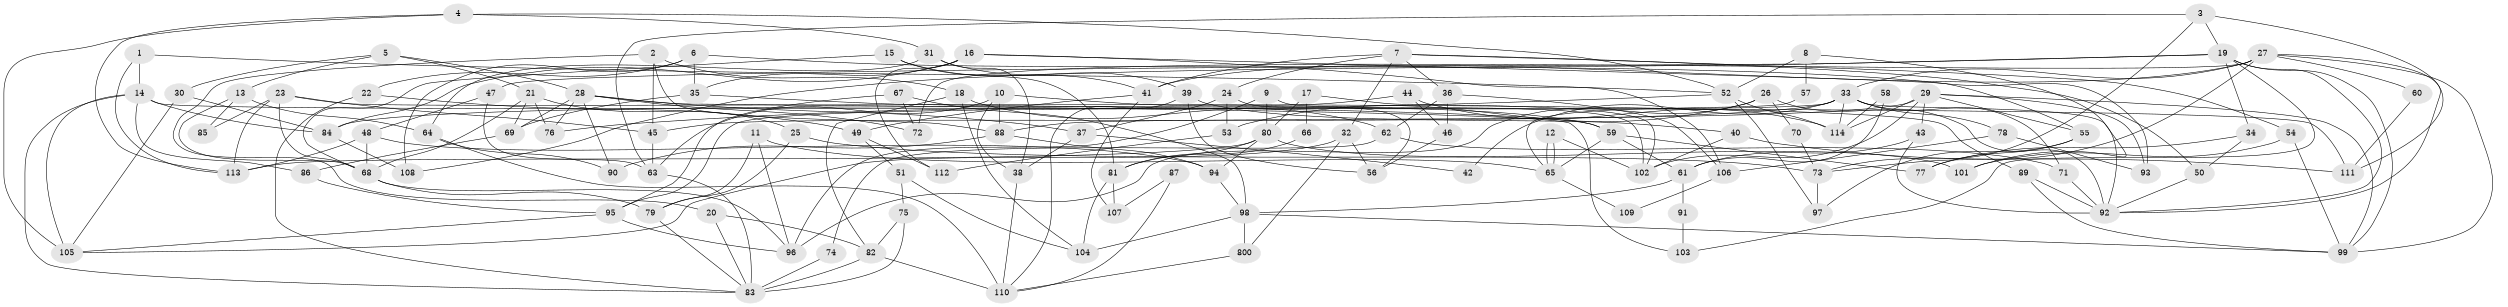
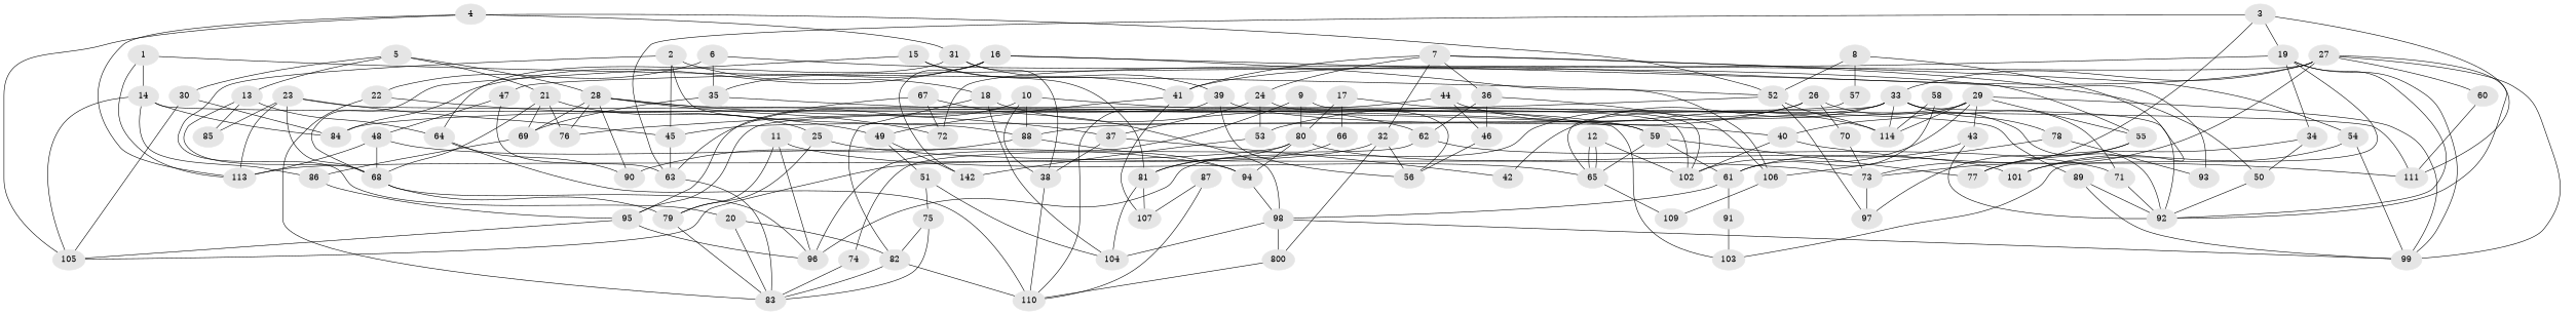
  graph {
    node [color=gray90 style=filled]
    1
    14
    52
    113
    111
    105
    83
    84
    86
    76
    114
    97
    2
    18
    20
    45
    88
    62
    82
    104
    63
    90
    94
    3
    19
    73
-   108
    34
    47
    92
    99
    103
    4
    31
    38
    64
    39
    5
    13
    21
    28
    30
    68
    85
    25
    69
    37
    72
    6
    22
    35
    93
    49
    59
    7
    24
    32
    36
    41
    50
    54
    53
    56
    n64 [label=800]
    106
    46
    107
    101
    8
    57
    65
    9
    80
    96
    102
    81
    10
    110
    77
    61
    11
    79
    109
    12
    95
    15
    16
    55
-   112
+   112 [label=142]
    17
    66
    71
    74
    48
    51
    23
    89
    42
    26
    70
    27
    33
    60
    78
    29
    40
    43
    91
    98
    44
    75
    58
    67
    87
    1 -- 14
    1 -- 52
    1 -- 113
    14 -- 111
    14 -- 105
-   14 -- 83
    14 -- 84
    14 -- 86
    52 -- 76
    52 -- 114
    52 -- 97
-   84 -- 108
    86 -- 95
    2 -- 18
    2 -- 20
    2 -- 45
    2 -- 88
    18 -- 62
    18 -- 82
    18 -- 104
    20 -- 83
    20 -- 82
    45 -- 63
    88 -- 90
    88 -- 94
    62 -- 71
    62 -- 74
    82 -- 83
    82 -- 110
    63 -- 83
    94 -- 98
    3 -- 111
    3 -- 63
    3 -- 19
    3 -- 73
-   19 -- 108
    19 -- 34
    19 -- 47
    19 -- 92
    19 -- 99
    19 -- 103
    73 -- 97
    34 -- 50
    34 -- 77
    47 -- 63
    47 -- 48
    4 -- 52
    4 -- 113
    4 -- 105
    4 -- 31
    31 -- 38
    31 -- 64
    31 -- 39
    38 -- 110
    64 -- 90
    64 -- 110
    39 -- 56
    39 -- 110
    39 -- 40
    5 -- 13
    5 -- 21
    5 -- 28
    5 -- 30
    13 -- 64
    13 -- 68
    13 -- 85
    21 -- 76
    21 -- 68
    21 -- 25
    21 -- 69
    28 -- 76
    28 -- 90
    28 -- 103
    28 -- 69
    28 -- 37
    28 -- 72
    30 -- 105
    30 -- 84
    68 -- 96
    68 -- 79
    25 -- 73
    25 -- 79
    69 -- 86
    37 -- 38
    37 -- 42
-   6 -- 108
    6 -- 22
    6 -- 35
    6 -- 93
    22 -- 83
    22 -- 49
    35 -- 69
    35 -- 59
    49 -- 112
    49 -- 51
    59 -- 65
    59 -- 77
    59 -- 61
    7 -- 24
    7 -- 32
    7 -- 36
    7 -- 41
    7 -- 50
    7 -- 54
    24 -- 37
    24 -- 53
    24 -- 56
    32 -- 105
    32 -- 56
    32 -- n64
    36 -- 62
    36 -- 106
    36 -- 46
    41 -- 49
    41 -- 107
    50 -- 92
    54 -- 99
    54 -- 101
    53 -- 112
    n64 -- 110
    106 -- 109
    46 -- 56
    8 -- 52
    8 -- 101
    8 -- 57
    57 -- 65
    65 -- 109
    9 -- 80
    9 -- 96
    9 -- 102
    80 -- 113
    80 -- 94
    80 -- 101
    80 -- 81
    81 -- 104
    81 -- 107
    10 -- 88
    10 -- 63
    10 -- 38
    10 -- 59
    61 -- 91
    61 -- 98
    11 -- 65
    11 -- 96
    11 -- 79
    79 -- 83
    12 -- 65
    12 -- 65
    12 -- 102
    95 -- 105
    95 -- 96
    15 -- 68
    15 -- 41
    15 -- 81
    16 -- 84
    16 -- 35
    16 -- 106
    16 -- 55
    16 -- 112
    55 -- 97
    55 -- 77
    17 -- 80
    17 -- 102
    17 -- 66
    66 -- 81
    71 -- 92
    74 -- 83
    48 -- 113
    48 -- 94
    48 -- 68
    51 -- 104
    51 -- 75
    23 -- 113
    23 -- 45
    23 -- 68
    23 -- 85
    23 -- 89
    89 -- 92
    89 -- 99
    26 -- 92
    26 -- 53
    26 -- 96
    26 -- 70
    70 -- 73
    27 -- 73
    27 -- 92
    27 -- 99
    27 -- 72
    27 -- 41
    27 -- 33
    27 -- 60
    33 -- 114
    33 -- 45
    33 -- 92
    33 -- 95
    33 -- 71
    33 -- 42
    33 -- 78
    60 -- 111
    78 -- 93
    78 -- 106
    29 -- 114
    29 -- 88
    29 -- 99
    29 -- 102
    29 -- 55
-   29 -- 93
+   29 -- 40
    29 -- 43
    40 -- 111
    40 -- 102
    43 -- 92
    43 -- 61
    91 -- 103
    98 -- 104
    98 -- 99
    98 -- n64
    44 -- 84
    44 -- 114
    44 -- 46
    75 -- 83
    75 -- 82
    58 -- 114
    58 -- 61
    67 -- 72
    67 -- 95
    67 -- 98
    87 -- 107
    87 -- 110
  }
